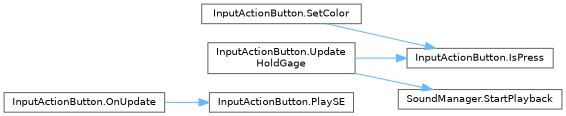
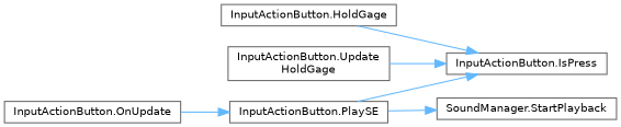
  digraph {
    rankdir=LR
    node [color=grey40 fillcolor=white fontname=Helvetica fontsize=10 shape=box style=filled]
    edge [color=steelblue1 fontname=Helvetica fontsize=10 labelfontname=Helvetica labelfontsize=10 style=solid]
    n1 [height=0.2 label="InputActionButton.OnUpdate" width=0.4]
    n2 [height=0.2 label="InputActionButton.PlaySE" width=0.4]
    n3 [height=0.2 label="InputActionButton.IsPress" width=0.4]
    n4 [height=0.2 label="SoundManager.StartPlayback" width=0.4]
-   n5 [height=0.2 label="InputActionButton.SetColor" width=0.4]
+   n5 [height=0.2 label="InputActionButton.HoldGage" width=0.4]
    n6 [height=0.2 label="InputActionButton.Update\lHoldGage" width=0.4]
    n1 -> n2
-   n6 -> n4
+   n2 -> n3
+   n2 -> n4
    n5 -> n3
    n6 -> n3
  }
